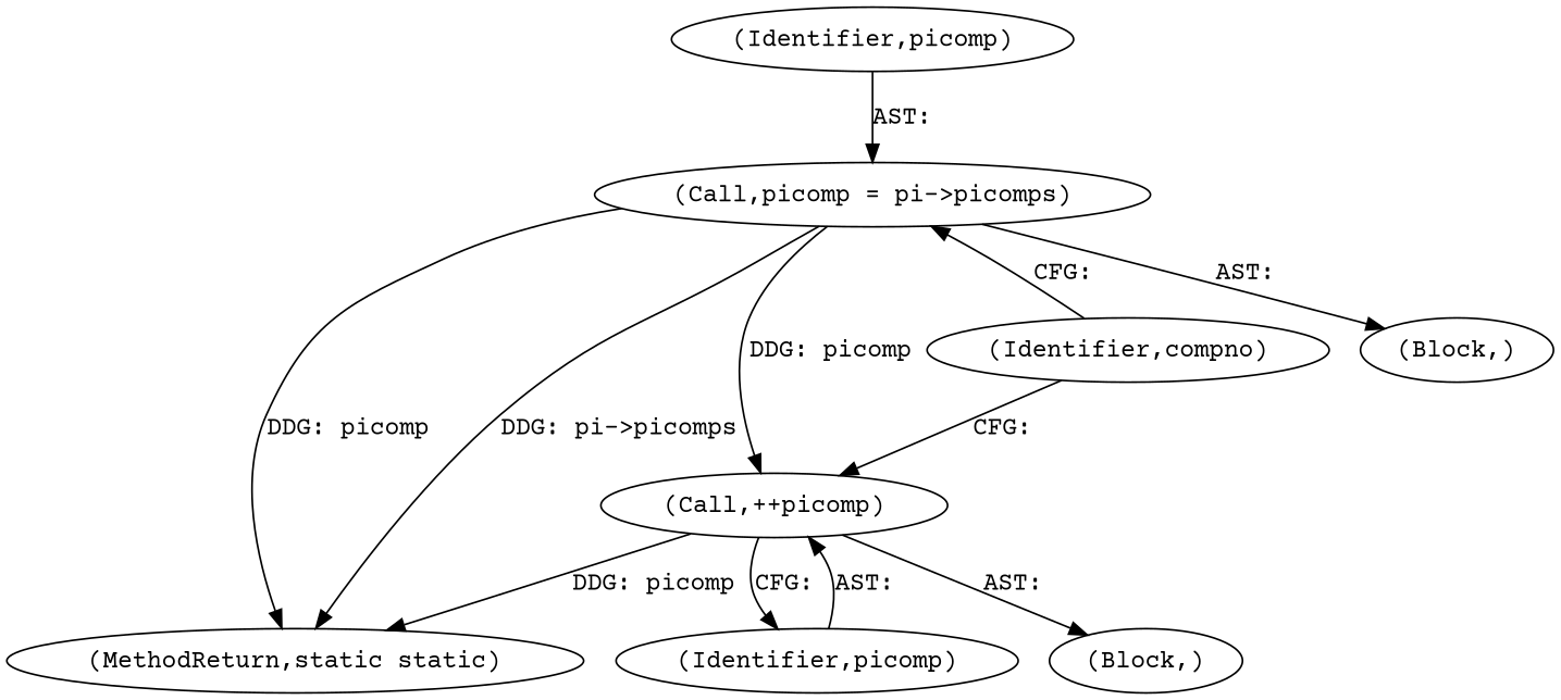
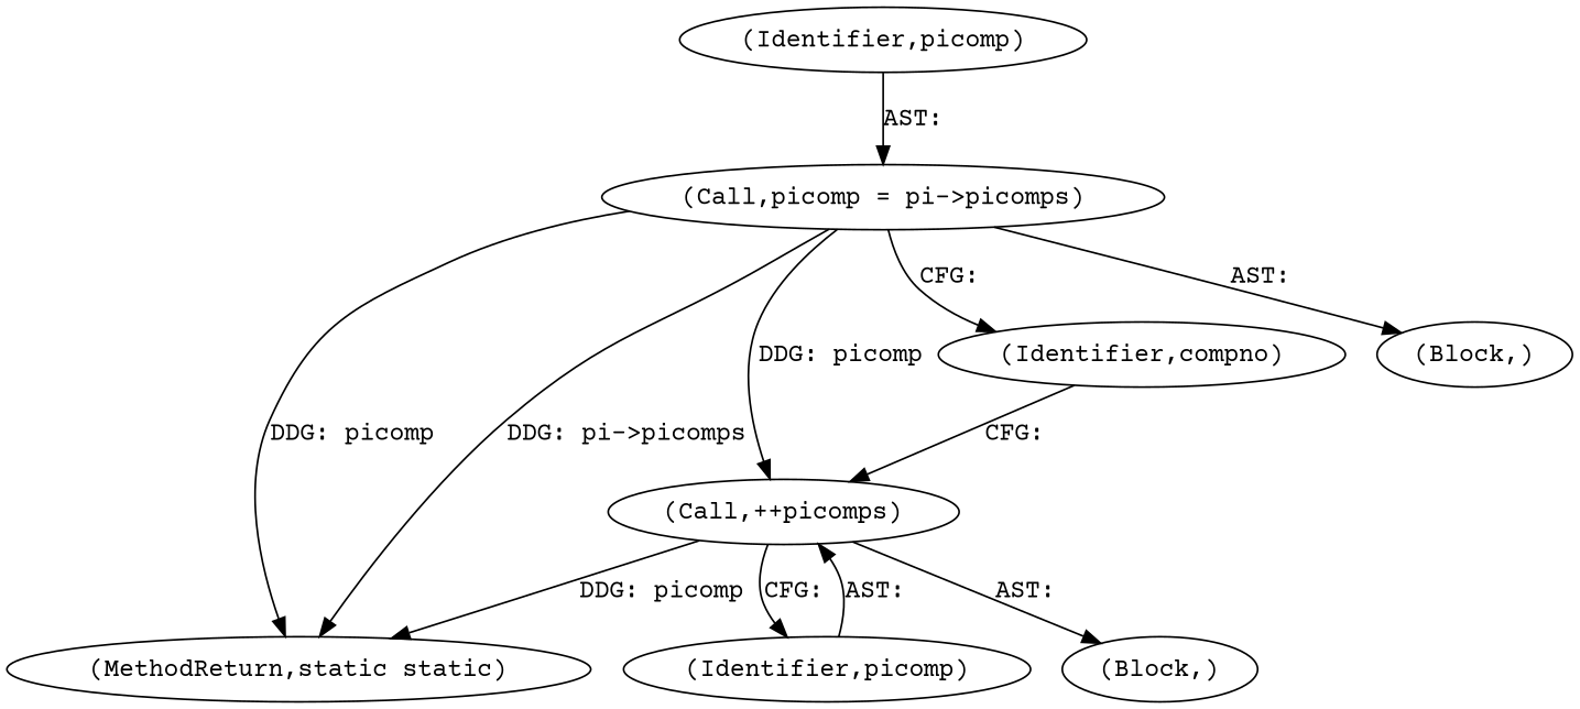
  digraph {
    fontname="Courier Prime"
    node [fontname="Courier Prime"]
    edge [fontname="Courier Prime"]
    n1 [label="(Call,picomp = pi->picomps)"]
-   n2 [label="(Call,++picomp)"]
+   n2 [label="(Call,++picomps)"]
    n3 [label="(Block,)"]
    n4 [label="(MethodReturn,static static)"]
    n5 [label="(Identifier,picomp)"]
    n6 [label="(Block,)"]
    n7 [label="(Identifier,picomp)"]
    n8 [label="(Identifier,compno)"]
    n1 -> n2 [label="DDG: picomp"]
    n1 -> n3 [label="AST: "]
    n1 -> n4 [label="DDG: picomp"]
    n1 -> n4 [label="DDG: pi->picomps"]
    n2 -> n4 [label="DDG: picomp"]
    n2 -> n5 [label="CFG: "]
    n2 -> n6 [label="AST: "]
    n5 -> n2 [label="AST: "]
    n7 -> n1 [label="AST: "]
-   n8 -> n1 [label="CFG: "]
+   n1 -> n8 [label="CFG: "]
    n8 -> n2 [label="CFG: "]
  }
